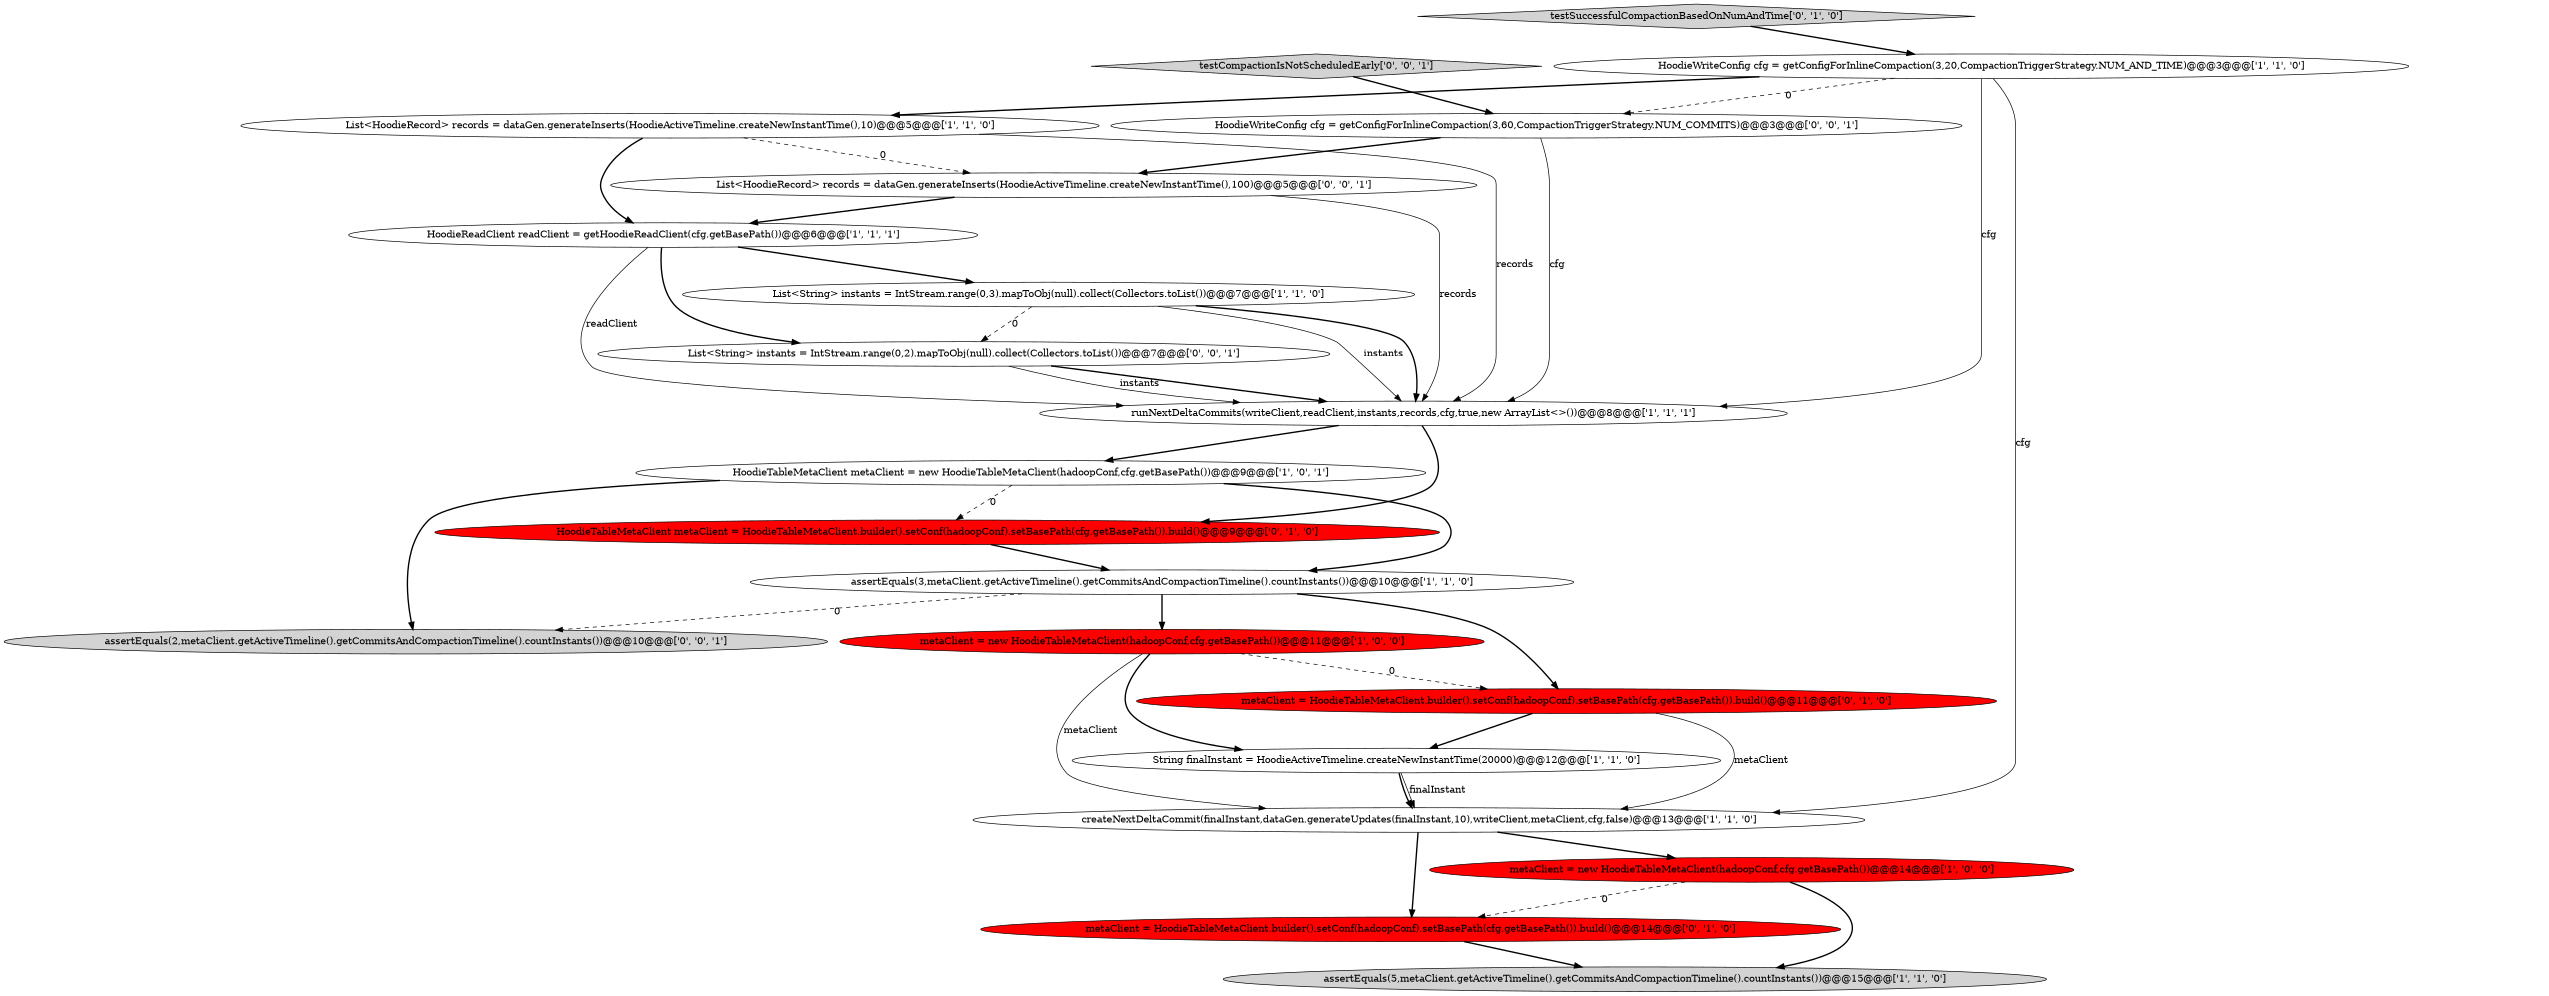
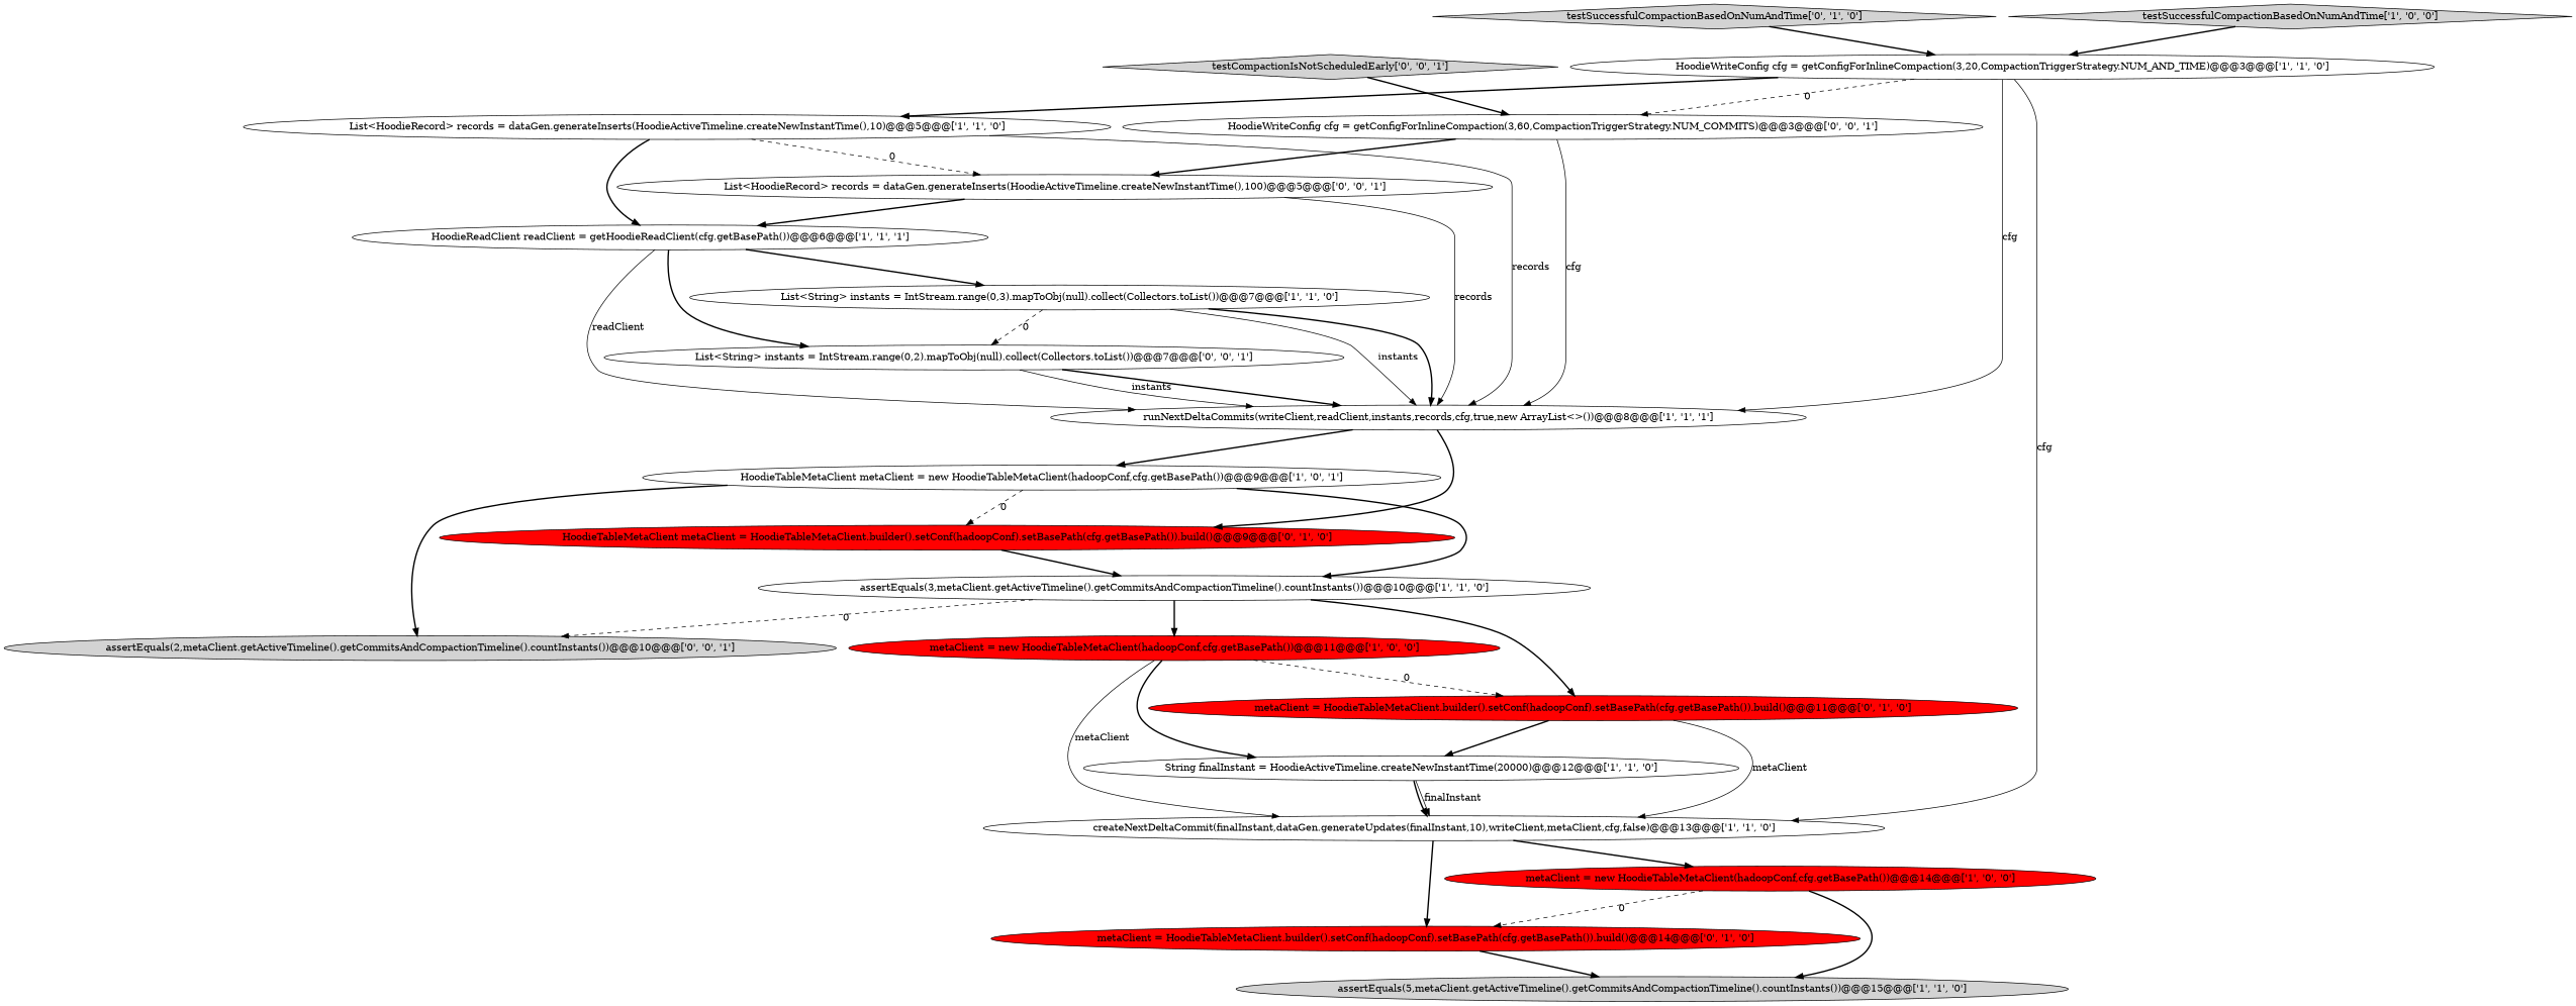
  digraph {
    node [fillcolor=white shape=ellipse style=filled]
    edge [style=bold]
    n1 [label="HoodieTableMetaClient metaClient = new HoodieTableMetaClient(hadoopConf,cfg.getBasePath())@@@9@@@['1', '0', '1']"]
    n2 [fillcolor=lightgray label="assertEquals(2,metaClient.getActiveTimeline().getCommitsAndCompactionTimeline().countInstants())@@@10@@@['0', '0', '1']"]
    n3 [fillcolor=red label="HoodieTableMetaClient metaClient = HoodieTableMetaClient.builder().setConf(hadoopConf).setBasePath(cfg.getBasePath()).build()@@@9@@@['0', '1', '0']"]
    n4 [label="assertEquals(3,metaClient.getActiveTimeline().getCommitsAndCompactionTimeline().countInstants())@@@10@@@['1', '1', '0']"]
    n5 [fillcolor=red label="metaClient = new HoodieTableMetaClient(hadoopConf,cfg.getBasePath())@@@11@@@['1', '0', '0']"]
    n6 [label="createNextDeltaCommit(finalInstant,dataGen.generateUpdates(finalInstant,10),writeClient,metaClient,cfg,false)@@@13@@@['1', '1', '0']"]
    n7 [label="String finalInstant = HoodieActiveTimeline.createNewInstantTime(20000)@@@12@@@['1', '1', '0']"]
    n8 [fillcolor=red label="metaClient = HoodieTableMetaClient.builder().setConf(hadoopConf).setBasePath(cfg.getBasePath()).build()@@@11@@@['0', '1', '0']"]
    n9 [fillcolor=lightgray label="testSuccessfulCompactionBasedOnNumAndTime['0', '1', '0']" shape=diamond]
    n10 [label="HoodieWriteConfig cfg = getConfigForInlineCompaction(3,20,CompactionTriggerStrategy.NUM_AND_TIME)@@@3@@@['1', '1', '0']"]
    n11 [label="List<HoodieRecord> records = dataGen.generateInserts(HoodieActiveTimeline.createNewInstantTime(),100)@@@5@@@['0', '0', '1']"]
    n12 [label="HoodieReadClient readClient = getHoodieReadClient(cfg.getBasePath())@@@6@@@['1', '1', '1']"]
    n13 [label="runNextDeltaCommits(writeClient,readClient,instants,records,cfg,true,new ArrayList<>())@@@8@@@['1', '1', '1']"]
    n14 [label="HoodieWriteConfig cfg = getConfigForInlineCompaction(3,60,CompactionTriggerStrategy.NUM_COMMITS)@@@3@@@['0', '0', '1']"]
+   n15 [fillcolor=lightgray label="testSuccessfulCompactionBasedOnNumAndTime['1', '0', '0']" shape=diamond]
    n16 [label="List<String> instants = IntStream.range(0,3).mapToObj(null).collect(Collectors.toList())@@@7@@@['1', '1', '0']"]
    n17 [label="List<String> instants = IntStream.range(0,2).mapToObj(null).collect(Collectors.toList())@@@7@@@['0', '0', '1']"]
    n18 [label="List<HoodieRecord> records = dataGen.generateInserts(HoodieActiveTimeline.createNewInstantTime(),10)@@@5@@@['1', '1', '0']"]
    n19 [fillcolor=red label="metaClient = HoodieTableMetaClient.builder().setConf(hadoopConf).setBasePath(cfg.getBasePath()).build()@@@14@@@['0', '1', '0']"]
    n20 [fillcolor=lightgray label="assertEquals(5,metaClient.getActiveTimeline().getCommitsAndCompactionTimeline().countInstants())@@@15@@@['1', '1', '0']"]
    n21 [fillcolor=red label="metaClient = new HoodieTableMetaClient(hadoopConf,cfg.getBasePath())@@@14@@@['1', '0', '0']"]
    n22 [fillcolor=lightgray label="testCompactionIsNotScheduledEarly['0', '0', '1']" shape=diamond]
    n1 -> n2
    n1 -> n3 [label=0 style=dashed]
    n1 -> n4
    n3 -> n4
    n4 -> n2 [label=0 style=dashed]
    n4 -> n5
    n4 -> n8
    n5 -> n6 [label=metaClient style=solid]
    n5 -> n7
    n5 -> n8 [label=0 style=dashed]
    n6 -> n19
    n6 -> n21
    n7 -> n6
    n7 -> n6 [label=finalInstant style=solid]
    n8 -> n6 [label=metaClient style=solid]
    n8 -> n7
    n9 -> n10
    n10 -> n6 [label=cfg style=solid]
    n10 -> n13 [label=cfg style=solid]
    n10 -> n14 [label=0 style=dashed]
    n10 -> n18
    n11 -> n12
    n11 -> n13 [label=records style=solid]
    n12 -> n13 [label=readClient style=solid]
    n12 -> n16
    n12 -> n17
    n13 -> n1
    n13 -> n3
    n14 -> n11
    n14 -> n13 [label=cfg style=solid]
+   n15 -> n10
    n16 -> n13 [label=instants style=solid]
    n16 -> n13
    n16 -> n17 [label=0 style=dashed]
    n17 -> n13
    n17 -> n13 [label=instants style=solid]
    n18 -> n11 [label=0 style=dashed]
    n18 -> n12
    n18 -> n13 [label=records style=solid]
    n19 -> n20
    n21 -> n19 [label=0 style=dashed]
    n21 -> n20
    n22 -> n14
  }
